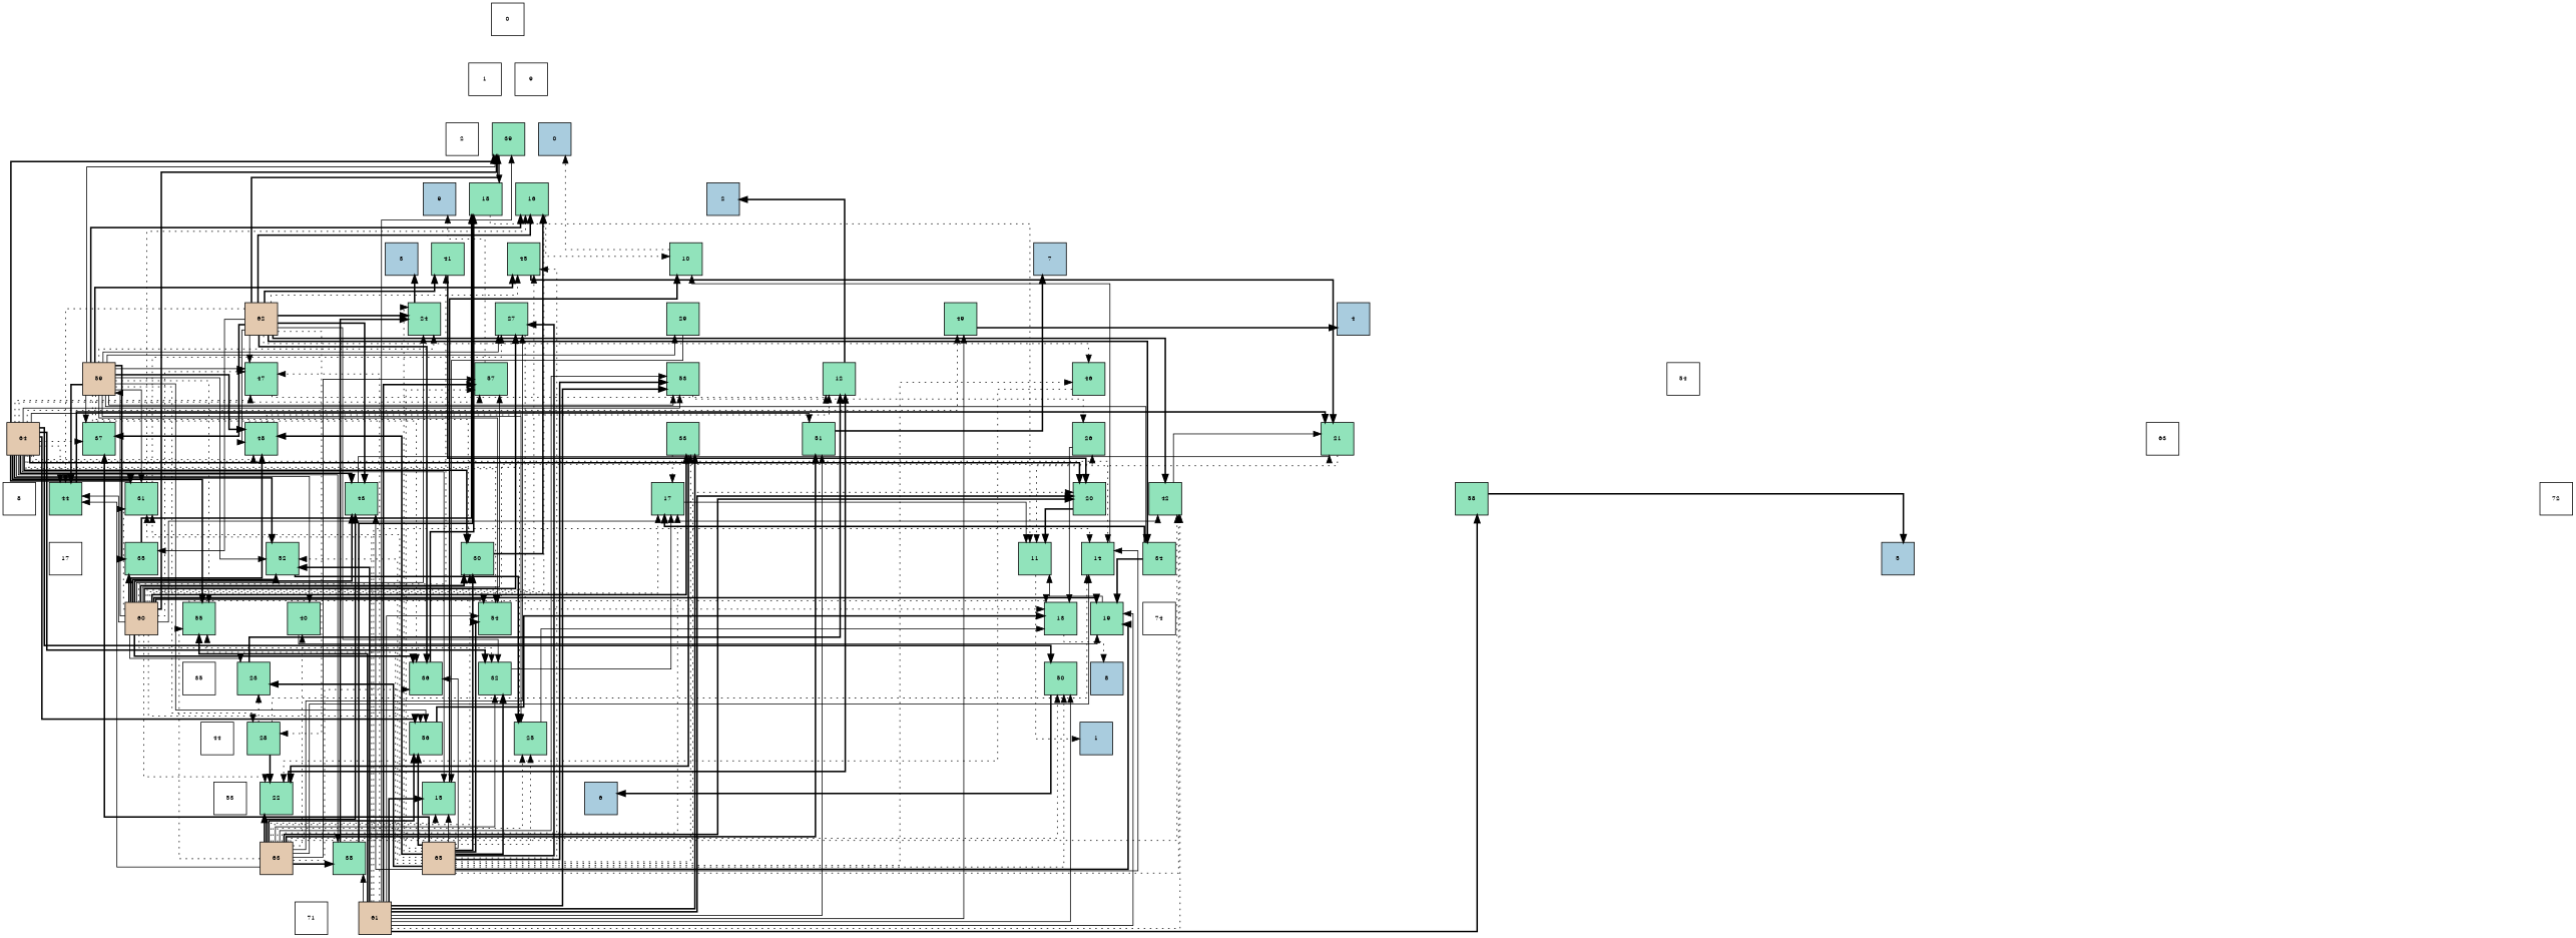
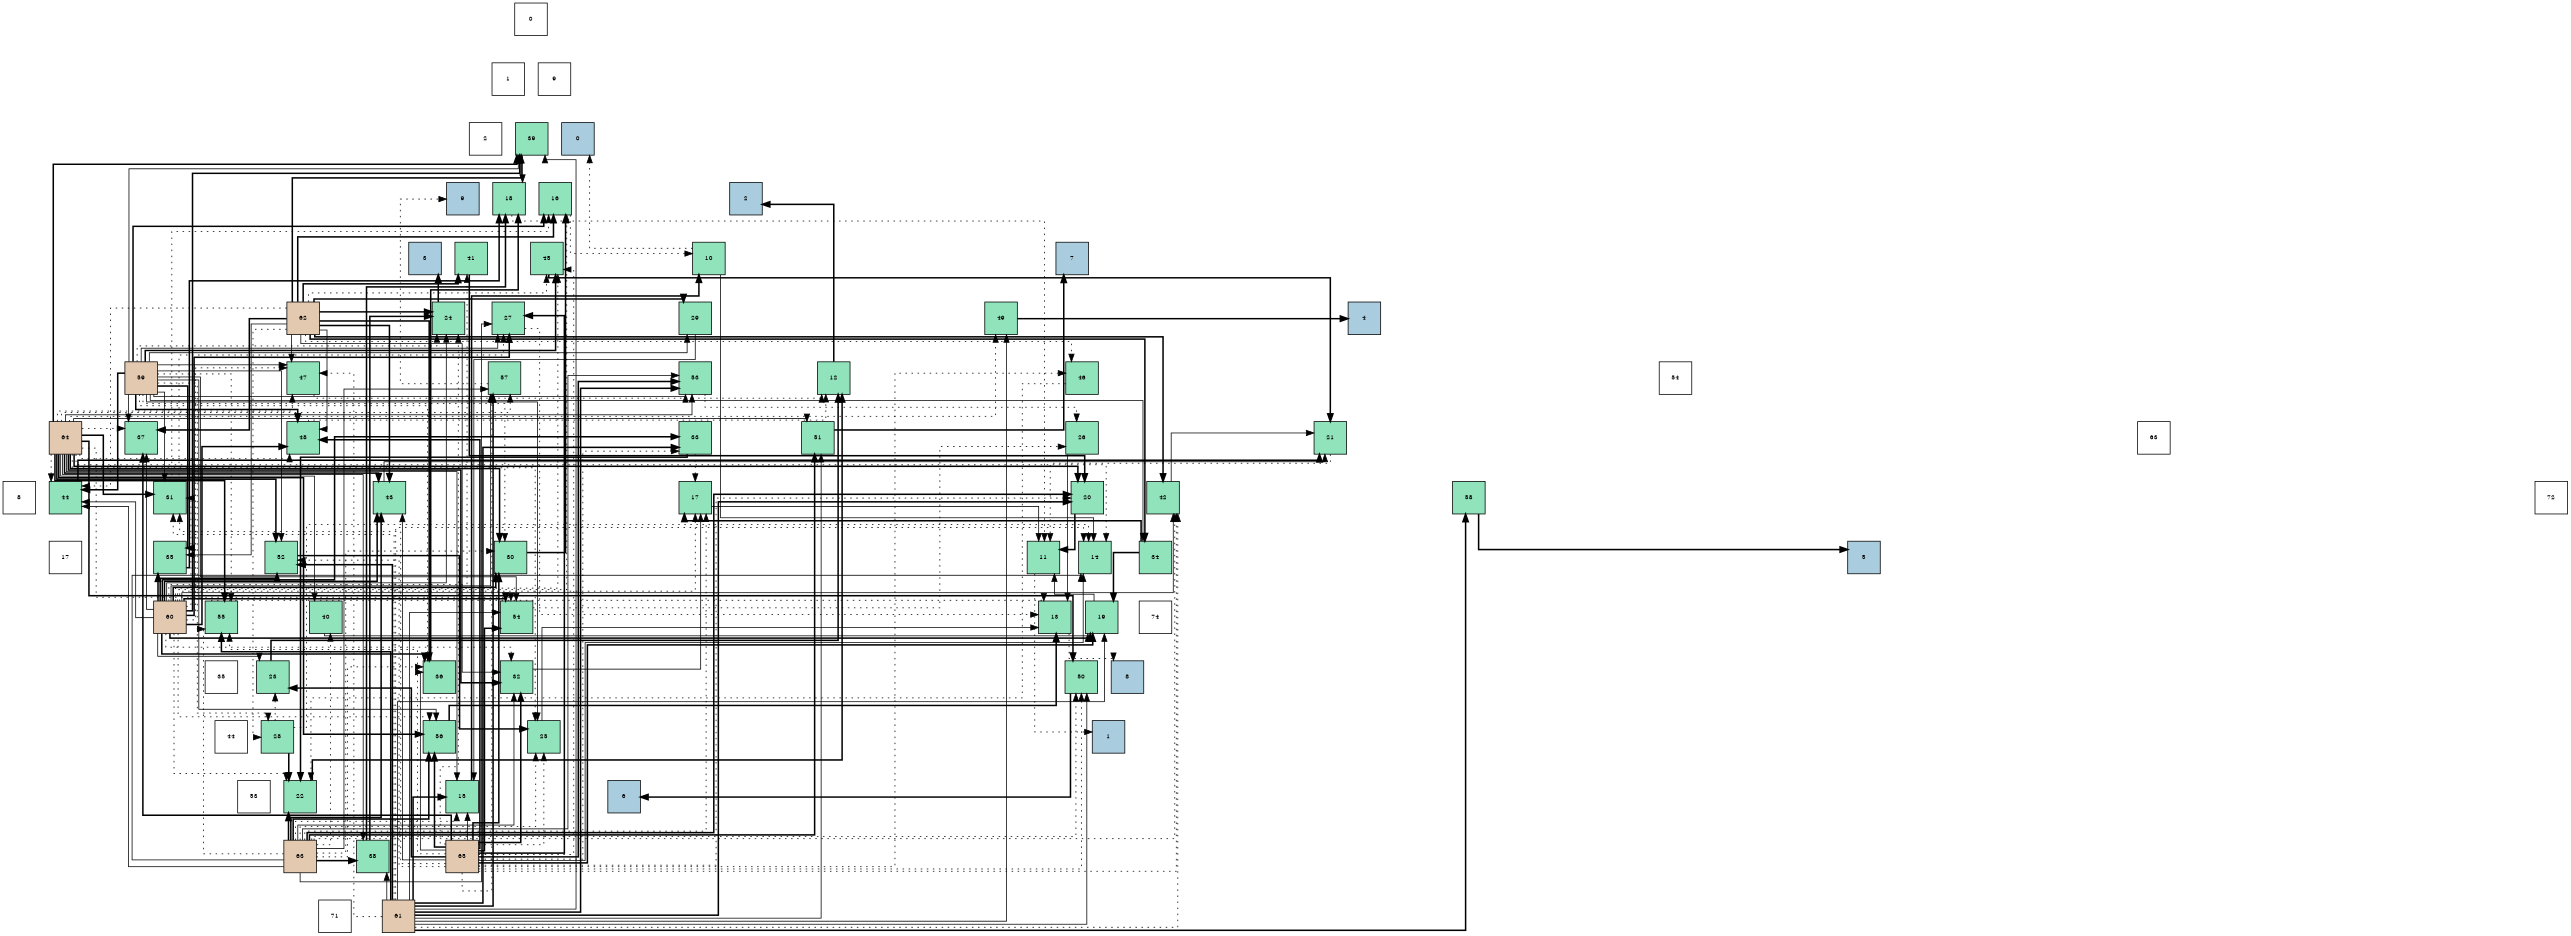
  digraph {
    rank=same
    rankdir=TB
    splines=ortho
    node [fillcolor="#91e3bb" fixedsize=true fontsize=8 shape=square style=filled]
    edge [constraint=false style=invis]
    n1 [fillcolor="#ffffff" label=0 width=0.6]
    n2 [fillcolor="#ffffff" label=1 width=0.6]
    n3 [fillcolor="#ffffff" label=9 width=0.6]
    n4 [fillcolor="#ffffff" label=2 width=0.6]
    n5 [label=39 width=0.6]
    n6 [fillcolor="#a9ccde" label=0 width=0.6]
    n7 [fillcolor="#a9ccde" label=9 width=0.6]
    n8 [label=18 width=0.6]
    n9 [label=16 width=0.6]
    n10 [fillcolor="#a9ccde" label=3 width=0.6]
    n11 [label=41 width=0.6]
    n12 [label=45 width=0.6]
    n13 [label=11 width=0.6]
    n14 [fillcolor="#e3c9af" label=62 width=0.6]
    n15 [label=24 width=0.6]
    n16 [label=27 width=0.6]
    n17 [label=20 width=0.6]
    n18 [fillcolor="#e3c9af" label=59 width=0.6]
    n19 [label=47 width=0.6]
    n20 [label=37 width=0.6]
    n21 [label=44 width=0.6]
    n22 [label=48 width=0.6]
    n23 [label=35 width=0.6]
    n24 [label=29 width=0.6]
    n25 [label=43 width=0.6]
    n26 [label=46 width=0.6]
    n27 [label=36 width=0.6]
    n28 [label=28 width=0.6]
    n29 [label=42 width=0.6]
    n30 [label=32 width=0.6]
    n31 [label=34 width=0.6]
    n32 [label=57 width=0.6]
    n33 [fillcolor="#e3c9af" label=64 width=0.6]
    n34 [label=31 width=0.6]
    n35 [label=53 width=0.6]
    n36 [label=52 width=0.6]
    n37 [label=55 width=0.6]
    n38 [label=30 width=0.6]
    n39 [label=54 width=0.6]
    n40 [label=56 width=0.6]
    n41 [label=25 width=0.6]
    n42 [label=12 width=0.6]
    n43 [fillcolor="#ffffff" label=17 width=0.6]
    n44 [label=21 width=0.6]
    n45 [label=10 width=0.6]
    n46 [fillcolor="#e3c9af" label=60 width=0.6]
    n47 [label=15 width=0.6]
    n48 [label=33 width=0.6]
    n49 [label=17 width=0.6]
    n50 [label=22 width=0.6]
    n51 [label=26 width=0.6]
    n52 [label=14 width=0.6]
    n53 [label=23 width=0.6]
    n54 [fillcolor="#ffffff" label=53 width=0.6]
    n55 [label=19 width=0.6]
    n56 [fillcolor="#ffffff" label=74 width=0.6]
    n57 [fillcolor="#ffffff" label=8 width=0.6]
    n58 [label=49 width=0.6]
    n59 [label=51 width=0.6]
    n60 [label=40 width=0.6]
    n61 [label=50 width=0.6]
    n62 [label=38 width=0.6]
    n63 [label=13 width=0.6]
    n64 [fillcolor="#ffffff" label=35 width=0.6]
    n65 [fillcolor="#a9ccde" label=6 width=0.6]
    n66 [fillcolor="#a9ccde" label=4 width=0.6]
    n67 [fillcolor="#a9ccde" label=7 width=0.6]
    n68 [fillcolor="#a9ccde" label=1 width=0.6]
    n69 [fillcolor="#e3c9af" label=65 width=0.6]
    n70 [fillcolor="#ffffff" label=71 width=0.6]
    n71 [fillcolor="#e3c9af" label=61 width=0.6]
    n72 [fillcolor="#a9ccde" label=2 width=0.6]
    n73 [label=58 width=0.6]
    n74 [fillcolor="#a9ccde" label=8 width=0.6]
    n75 [fillcolor="#ffffff" label=44 width=0.6]
    n76 [fillcolor="#e3c9af" label=63 width=0.6]
    n77 [fillcolor="#ffffff" label=54 width=0.6]
    n78 [fillcolor="#ffffff" label=63 width=0.6]
    n79 [fillcolor="#ffffff" label=72 width=0.6]
    n80 [fillcolor="#a9ccde" label=5 width=0.6]
    n1 -> n2 [constraint=true]
    n1 -> n3 [constraint=true]
    n2 -> n4 [constraint=true]
    n2 -> n5 [constraint=true]
    n3 -> n5 [constraint=true]
    n3 -> n6 [constraint=true]
    n4 -> n7 [constraint=true]
    n4 -> n8 [constraint=true]
    n5 -> n8 [style=solid]
    n5 -> n8 [constraint=true]
    n5 -> n9 [constraint=true]
    n6 -> n9 [constraint=true]
    n6 -> n72 [constraint=true]
    n7 -> n10 [constraint=true]
    n7 -> n11 [constraint=true]
    n8 -> n11 [constraint=true]
    n8 -> n12 [constraint=true]
    n8 -> n13 [style=dotted]
    n9 -> n12 [constraint=true]
    n9 -> n45 [style=dotted]
    n9 -> n45 [constraint=true]
    n10 -> n14 [constraint=true]
    n10 -> n15 [constraint=true]
    n11 -> n15 [constraint=true]
    n11 -> n16 [constraint=true]
    n11 -> n17 [style=bold]
    n12 -> n16 [constraint=true]
    n12 -> n24 [constraint=true]
    n12 -> n44 [style=bold]
    n13 -> n39 [constraint=true]
    n13 -> n63 [constraint=true]
    n13 -> n68 [style=dotted]
    n14 -> n5 [style=bold]
    n14 -> n9 [style=bold]
    n14 -> n11 [style=bold]
    n14 -> n12 [style=dotted]
    n14 -> n15 [style=bold]
    n14 -> n18 [constraint=true]
    n14 -> n19 [style=solid]
    n14 -> n19 [constraint=true]
    n14 -> n20 [style=bold]
    n14 -> n21 [style=dotted]
    n14 -> n22 [style=solid]
    n14 -> n23 [style=solid]
+   n14 -> n24 [style=bold]
    n14 -> n25 [style=bold]
    n14 -> n26 [style=dotted]
    n14 -> n27 [style=bold]
    n14 -> n28 [style=dotted]
    n14 -> n29 [style=bold]
    n14 -> n30 [style=solid]
    n14 -> n31 [style=bold]
    n15 -> n10 [style=bold]
    n15 -> n19 [constraint=true]
    n15 -> n32 [constraint=true]
    n16 -> n32 [constraint=true]
    n16 -> n35 [constraint=true]
    n16 -> n63 [style=dotted]
    n17 -> n13 [style=bold]
    n17 -> n13 [constraint=true]
    n17 -> n52 [constraint=true]
    n18 -> n5 [style=solid]
    n18 -> n9 [style=bold]
    n18 -> n12 [style=bold]
    n18 -> n15 [style=dotted]
    n18 -> n16 [style=solid]
    n18 -> n19 [style=solid]
    n18 -> n20 [style=solid]
    n18 -> n20 [constraint=true]
    n18 -> n21 [style=bold]
    n18 -> n22 [style=bold]
    n18 -> n23 [style=bold]
    n18 -> n24 [style=solid]
    n18 -> n27 [style=dotted]
    n18 -> n28 [style=dotted]
    n18 -> n31 [style=solid]
    n18 -> n33 [constraint=true]
    n18 -> n34 [style=solid]
    n18 -> n35 [style=solid]
    n18 -> n36 [style=solid]
    n18 -> n37 [style=dotted]
    n18 -> n38 [style=dotted]
    n18 -> n39 [style=solid]
    n18 -> n40 [style=solid]
    n18 -> n41 [style=solid]
    n19 -> n20 [constraint=true]
    n19 -> n22 [constraint=true]
    n19 -> n42 [style=dotted]
    n20 -> n21 [constraint=true]
    n20 -> n34 [constraint=true]
    n21 -> n23 [constraint=true]
    n21 -> n43 [constraint=true]
    n21 -> n44 [style=bold]
    n22 -> n25 [constraint=true]
    n22 -> n34 [constraint=true]
    n22 -> n42 [style=dotted]
    n23 -> n8 [style=bold]
    n23 -> n37 [constraint=true]
    n23 -> n46 [constraint=true]
    n24 -> n35 [constraint=true]
    n24 -> n42 [constraint=true]
    n24 -> n47 [style=solid]
    n25 -> n36 [constraint=true]
    n25 -> n38 [constraint=true]
    n25 -> n44 [style=solid]
    n26 -> n44 [constraint=true]
    n26 -> n50 [style=dotted]
    n26 -> n51 [constraint=true]
    n27 -> n8 [style=bold]
    n27 -> n28 [constraint=true]
    n27 -> n40 [constraint=true]
    n28 -> n50 [style=bold]
    n28 -> n50 [constraint=true]
    n28 -> n52 [style=dotted]
    n28 -> n53 [style=dotted]
    n28 -> n54 [constraint=true]
    n29 -> n31 [constraint=true]
    n29 -> n44 [style=solid]
    n29 -> n52 [constraint=true]
    n30 -> n40 [constraint=true]
    n30 -> n41 [constraint=true]
    n30 -> n49 [style=solid]
    n31 -> n49 [style=bold]
    n31 -> n55 [style=bold]
    n31 -> n55 [constraint=true]
    n31 -> n56 [constraint=true]
    n32 -> n7 [style=dotted]
    n32 -> n22 [constraint=true]
    n32 -> n48 [constraint=true]
    n33 -> n5 [style=bold]
    n33 -> n17 [style=bold]
    n33 -> n19 [style=dotted]
    n33 -> n20 [style=dotted]
    n33 -> n21 [style=dotted]
    n33 -> n21 [constraint=true]
    n33 -> n22 [style=dotted]
    n33 -> n25 [style=bold]
    n33 -> n30 [style=bold]
    n33 -> n32 [style=dotted]
    n33 -> n34 [style=bold]
    n33 -> n35 [style=solid]
    n33 -> n36 [style=bold]
    n33 -> n37 [style=bold]
    n33 -> n38 [style=bold]
    n33 -> n39 [style=dotted]
    n33 -> n40 [style=bold]
    n33 -> n41 [style=dotted]
    n33 -> n47 [style=solid]
    n33 -> n52 [style=dotted]
    n33 -> n57 [constraint=true]
    n33 -> n58 [style=dotted]
    n33 -> n59 [style=solid]
    n33 -> n60 [style=solid]
    n33 -> n61 [style=bold]
    n33 -> n62 [style=solid]
    n34 -> n9 [style=dotted]
    n34 -> n16 [style=dotted]
    n34 -> n23 [constraint=true]
    n34 -> n36 [constraint=true]
    n35 -> n48 [constraint=true]
    n35 -> n51 [style=dotted]
    n35 -> n59 [constraint=true]
    n36 -> n37 [constraint=true]
    n36 -> n41 [style=bold]
    n36 -> n60 [constraint=true]
    n37 -> n53 [constraint=true]
    n37 -> n63 [style=dotted]
    n37 -> n64 [constraint=true]
    n38 -> n9 [style=bold]
    n38 -> n39 [constraint=true]
    n38 -> n60 [constraint=true]
    n39 -> n27 [constraint=true]
    n39 -> n30 [constraint=true]
    n39 -> n51 [style=dotted]
    n40 -> n47 [constraint=true]
    n40 -> n50 [constraint=true]
    n40 -> n63 [style=bold]
    n41 -> n47 [constraint=true]
    n41 -> n63 [style=solid]
    n41 -> n65 [constraint=true]
    n42 -> n51 [constraint=true]
    n42 -> n59 [constraint=true]
    n42 -> n72 [style=bold]
    n43 -> n46 [constraint=true]
    n44 -> n13 [style=dotted]
    n44 -> n29 [constraint=true]
    n44 -> n73 [constraint=true]
    n45 -> n6 [style=dotted]
    n45 -> n24 [constraint=true]
    n45 -> n58 [constraint=true]
    n46 -> n5 [style=bold]
    n46 -> n9 [style=dotted]
    n46 -> n11 [style=dotted]
    n46 -> n12 [style=dotted]
    n46 -> n15 [style=solid]
    n46 -> n16 [style=bold]
    n46 -> n19 [style=dotted]
-   n46 -> n18 [style=solid]
+   n46 -> n20 [style=solid]
    n46 -> n21 [style=solid]
    n46 -> n22 [style=bold]
    n46 -> n23 [style=bold]
    n46 -> n25 [style=bold]
    n46 -> n27 [style=bold]
    n46 -> n29 [style=solid]
    n46 -> n30 [style=dotted]
    n46 -> n32 [style=solid]
    n46 -> n34 [style=dotted]
    n46 -> n36 [style=bold]
    n46 -> n38 [style=bold]
    n46 -> n39 [style=bold]
    n46 -> n40 [style=dotted]
    n46 -> n48 [style=bold]
    n46 -> n49 [style=dotted]
    n46 -> n50 [style=dotted]
    n46 -> n53 [style=solid]
    n46 -> n55 [style=bold]
    n46 -> n64 [constraint=true]
    n47 -> n45 [style=bold]
    n47 -> n62 [constraint=true]
    n47 -> n69 [constraint=true]
    n48 -> n25 [constraint=true]
    n48 -> n49 [style=dotted]
    n48 -> n49 [constraint=true]
    n48 -> n50 [style=bold]
    n49 -> n13 [style=solid]
    n49 -> n13 [constraint=true]
    n49 -> n38 [constraint=true]
    n50 -> n42 [style=bold]
    n50 -> n62 [constraint=true]
    n50 -> n76 [constraint=true]
    n51 -> n17 [constraint=true]
    n51 -> n29 [constraint=true]
    n51 -> n63 [style=solid]
-   n52 -> n45 [style=solid]
+   n45 -> n52 [style=solid]
    n52 -> n55 [constraint=true]
    n52 -> n63 [constraint=true]
    n53 -> n28 [constraint=true]
    n53 -> n42 [style=bold]
    n53 -> n75 [constraint=true]
    n54 -> n76 [constraint=true]
    n55 -> n13 [style=solid]
    n55 -> n61 [constraint=true]
    n55 -> n74 [constraint=true]
    n56 -> n74 [constraint=true]
    n57 -> n43 [constraint=true]
    n58 -> n26 [constraint=true]
    n58 -> n42 [constraint=true]
    n58 -> n66 [style=bold]
    n59 -> n17 [constraint=true]
    n59 -> n49 [constraint=true]
    n59 -> n67 [style=bold]
    n60 -> n27 [constraint=true]
    n60 -> n53 [constraint=true]
    n60 -> n55 [style=solid]
    n61 -> n41 [constraint=true]
    n61 -> n65 [style=bold]
    n61 -> n68 [constraint=true]
    n62 -> n8 [style=bold]
    n62 -> n15 [style=bold]
    n62 -> n70 [constraint=true]
    n62 -> n71 [constraint=true]
    n63 -> n30 [constraint=true]
    n63 -> n61 [constraint=true]
    n63 -> n74 [style=dotted]
    n64 -> n75 [constraint=true]
    n65 -> n69 [constraint=true]
    n66 -> n26 [constraint=true]
    n66 -> n77 [constraint=true]
    n67 -> n58 [constraint=true]
    n67 -> n66 [constraint=true]
    n68 -> n65 [constraint=true]
    n69 -> n12 [style=dotted]
    n69 -> n15 [style=dotted]
    n69 -> n16 [style=bold]
    n69 -> n17 [style=dotted]
    n69 -> n20 [style=bold]
    n69 -> n22 [style=bold]
    n69 -> n25 [style=solid]
    n69 -> n26 [style=dotted]
    n69 -> n27 [style=solid]
    n69 -> n29 [style=dotted]
    n69 -> n30 [style=bold]
    n69 -> n32 [style=dotted]
    n69 -> n34 [style=dotted]
    n69 -> n35 [style=bold]
    n69 -> n36 [style=dotted]
    n69 -> n37 [style=dotted]
    n69 -> n38 [style=bold]
    n69 -> n39 [style=bold]
    n69 -> n40 [style=bold]
    n69 -> n41 [style=dotted]
    n69 -> n47 [style=solid]
    n69 -> n48 [style=dotted]
    n69 -> n52 [style=solid]
    n69 -> n53 [style=bold]
    n69 -> n55 [style=bold]
    n69 -> n61 [style=dotted]
    n69 -> n71 [constraint=true]
    n71 -> n5 [style=solid]
    n71 -> n17 [style=bold]
    n71 -> n19 [style=dotted]
    n71 -> n29 [style=dotted]
    n71 -> n32 [style=bold]
    n71 -> n34 [style=dotted]
    n71 -> n35 [style=bold]
    n71 -> n36 [style=bold]
    n71 -> n37 [style=bold]
    n71 -> n39 [style=solid]
    n71 -> n47 [style=bold]
    n71 -> n48 [style=bold]
    n71 -> n52 [style=dotted]
    n71 -> n55 [style=solid]
    n71 -> n58 [style=solid]
    n71 -> n59 [style=solid]
    n71 -> n61 [style=solid]
    n71 -> n62 [style=solid]
    n71 -> n73 [style=bold]
    n72 -> n45 [constraint=true]
    n72 -> n67 [constraint=true]
    n73 -> n31 [constraint=true]
    n73 -> n80 [style=bold]
    n73 -> n80 [constraint=true]
    n74 -> n68 [constraint=true]
    n75 -> n54 [constraint=true]
    n76 -> n16 [style=solid]
    n76 -> n17 [style=bold]
    n76 -> n21 [style=solid]
    n76 -> n25 [style=bold]
    n76 -> n27 [style=dotted]
    n76 -> n29 [style=dotted]
    n76 -> n30 [style=solid]
    n76 -> n32 [style=solid]
    n76 -> n35 [style=solid]
    n76 -> n37 [style=dotted]
    n76 -> n38 [style=dotted]
    n76 -> n40 [style=bold]
    n76 -> n41 [style=dotted]
    n76 -> n47 [style=dotted]
    n76 -> n49 [style=dotted]
    n76 -> n50 [style=bold]
    n76 -> n52 [style=solid]
    n76 -> n59 [style=bold]
    n76 -> n60 [style=dotted]
    n76 -> n61 [style=dotted]
    n76 -> n62 [style=bold]
    n76 -> n70 [constraint=true]
    n77 -> n44 [constraint=true]
    n77 -> n78 [constraint=true]
    n78 -> n73 [constraint=true]
    n78 -> n79 [constraint=true]
    n79 -> n80 [constraint=true]
    n80 -> n56 [constraint=true]
  }
